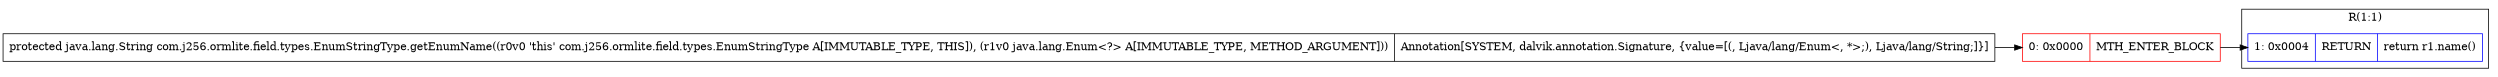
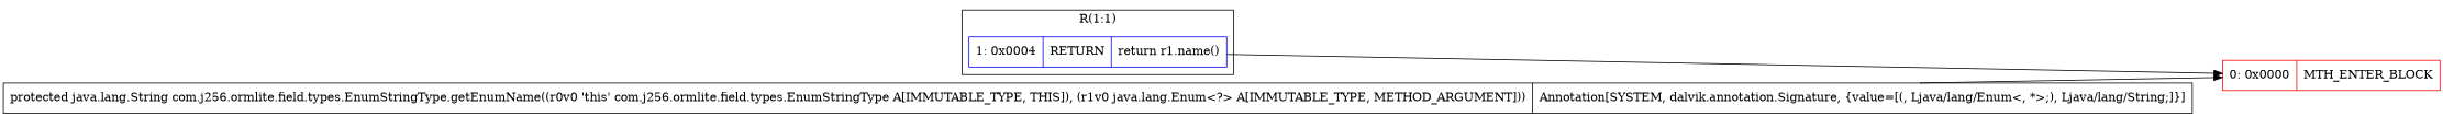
  digraph {
    rankdir=LR
    node [shape=record]
    n1 [color=blue label="{1\:\ 0x0004|RETURN\l|return r1.name()\l}"]
    n2 [color=red label="{0\:\ 0x0000|MTH_ENTER_BLOCK\l}"]
    n3 [label="{protected java.lang.String com.j256.ormlite.field.types.EnumStringType.getEnumName((r0v0 'this' com.j256.ormlite.field.types.EnumStringType A[IMMUTABLE_TYPE, THIS]), (r1v0 java.lang.Enum\<?\> A[IMMUTABLE_TYPE, METHOD_ARGUMENT]))  | Annotation[SYSTEM, dalvik.annotation.Signature, \{value=[(, Ljava\/lang\/Enum\<, *\>;), Ljava\/lang\/String;]\}]\l}"]
    subgraph cluster_1 {
      label="R(1:1)"
      n1
    }
-   n2 -> n1
+   n1 -> n2
    n3 -> n2
  }
